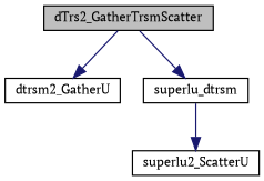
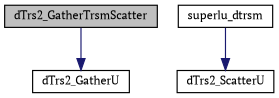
  digraph {
    fontname="PT Serif"
    rankdir=TB
    node [color=black fillcolor=white fontname="PT Serif" fontsize=10 shape=record style=filled]
    edge [color=midnightblue fontname="PT Serif" fontsize=10 labelfontname=Helvetica labelfontsize=10 style=solid]
    n1 [fillcolor=grey75 fontcolor=black height=0.2 label=dTrs2_GatherTrsmScatter width=0.4]
-   n2 [height=0.2 label=dtrsm2_GatherU width=0.4]
+   n2 [height=0.2 label=dTrs2_GatherU width=0.4]
    n3 [height=0.2 label=superlu_dtrsm width=0.4]
-   n4 [height=0.2 label=superlu2_ScatterU width=0.4]
+   n4 [height=0.2 label=dTrs2_ScatterU width=0.4]
    n1 -> n2
-   n1 -> n3
    n3 -> n4
  }
